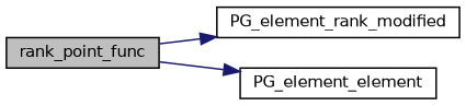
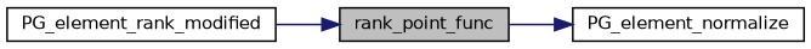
  digraph {
    rankdir=LR
    node [color=black fillcolor=white fontname=Helvetica fontsize=10 shape=record style=filled]
    edge [color=midnightblue fontname=Helvetica fontsize=10 labelfontname=Helvetica labelfontsize=10 style=solid]
    n1 [fillcolor=grey75 fontcolor=black height=0.2 label=rank_point_func width=0.4]
    n2 [height=0.2 label=PG_element_rank_modified width=0.4]
-   n3 [height=0.2 label=PG_element_element width=0.4]
-   n1 -> n2
+   n3 [height=0.2 label=PG_element_normalize width=0.4]
+   n2 -> n1
    n1 -> n3
  }
